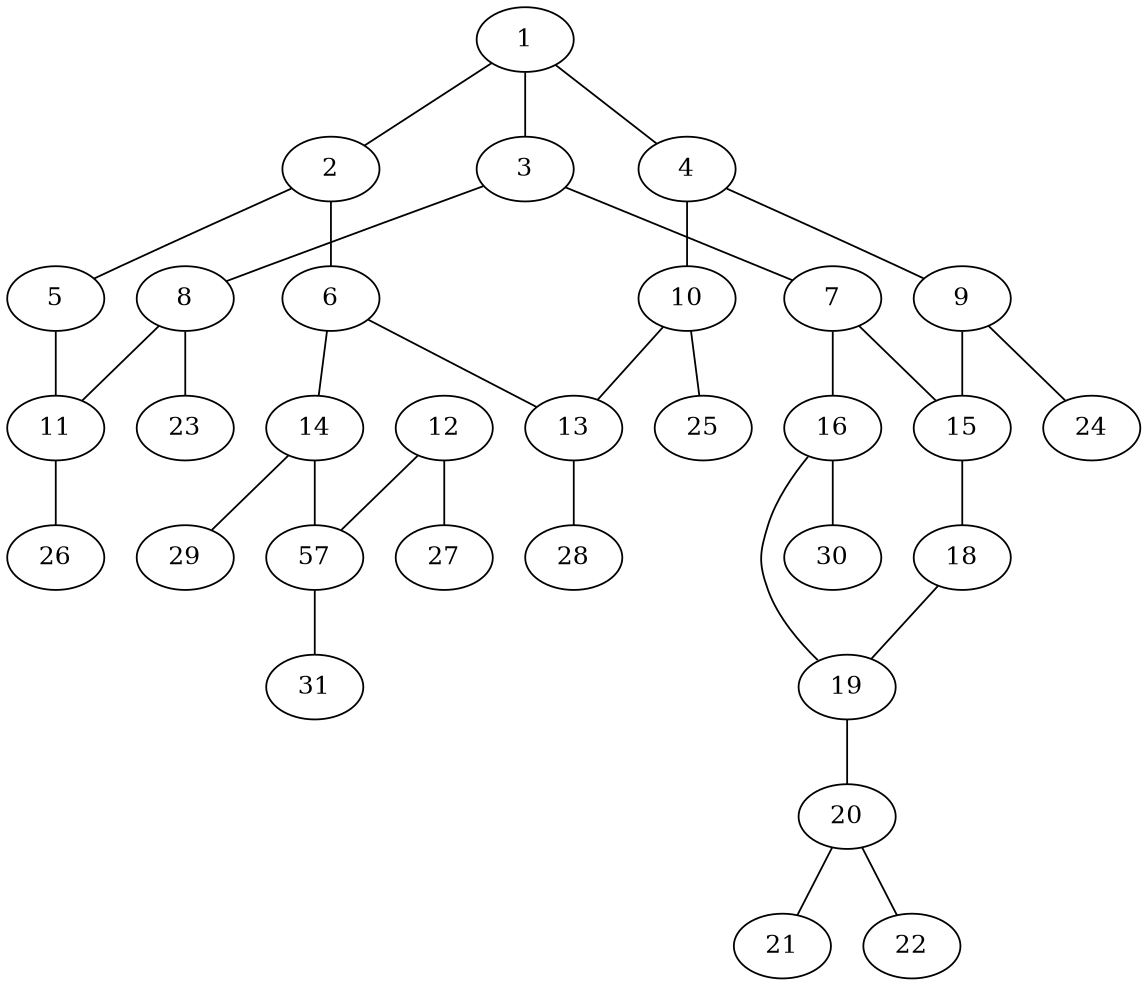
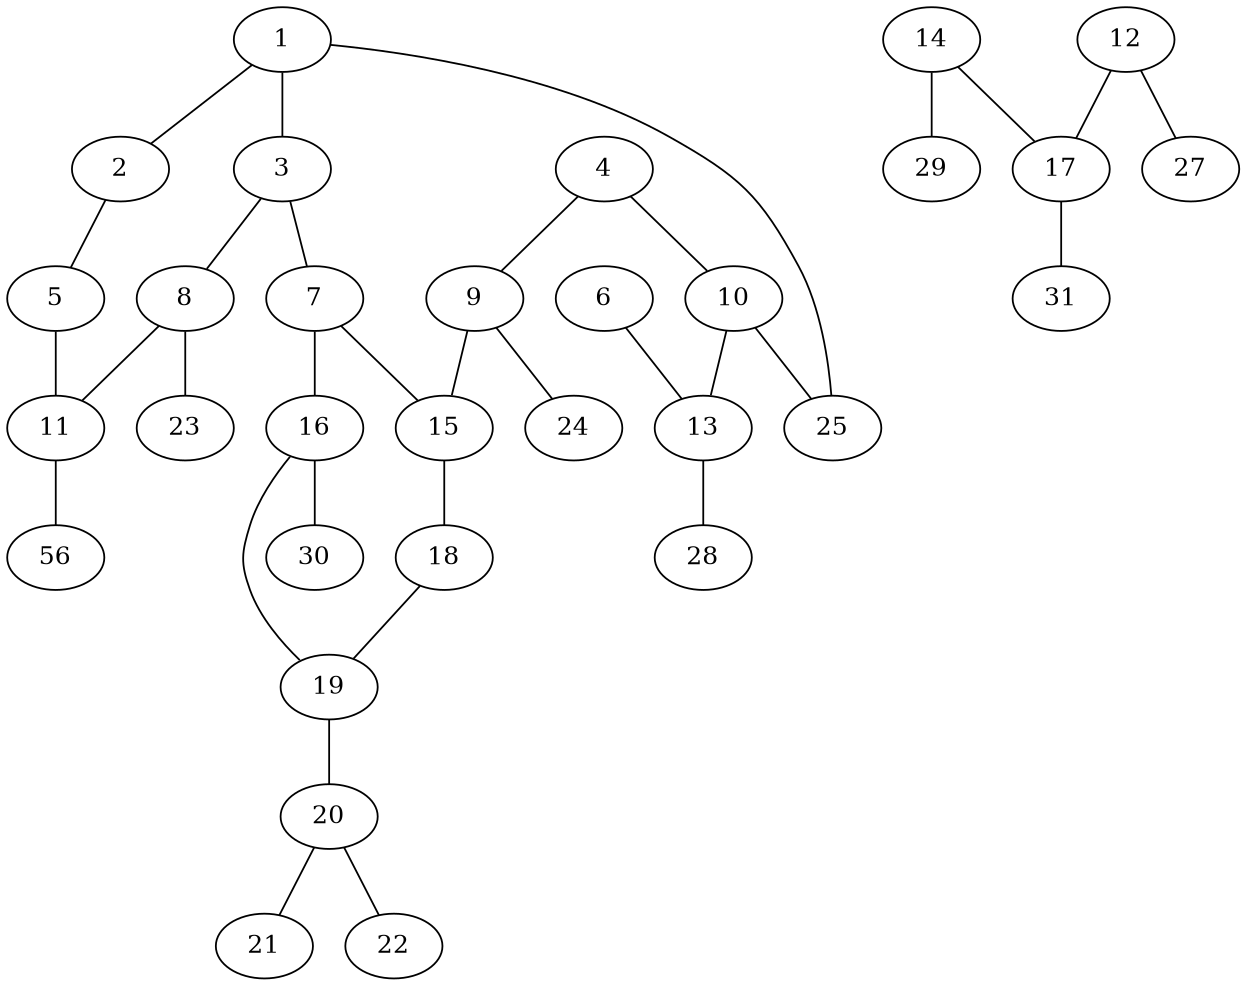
  graph {
    node [chem=C]
    edge [valence=1]
    1
    2
    3
    4
    5
    6
    7
    8
    9
    10
    11
    13
    14
    15
    16
    23 [chem=H]
    24 [chem=H]
    25 [chem=H]
-   26 [chem=H]
+   26 [chem=H label=56]
    12
-   17 [label=57]
+   17
    27 [chem=H]
    28 [chem=H]
    29 [chem=H]
    18 [chem=O]
    19
    30 [chem=H]
    31 [chem=H]
    20 [chem=N]
    21 [chem=O]
    22 [chem=O]
    1 -- 2 [valence=2]
    1 -- 3
-   1 -- 4
+   1 -- 25
    2 -- 5
-   2 -- 6
    3 -- 7 [valence=2]
    3 -- 8
    4 -- 9
    4 -- 10 [valence=2]
    5 -- 11
    6 -- 13 [valence=2]
-   6 -- 14
    7 -- 15
    7 -- 16
    8 -- 11 [valence=2]
    8 -- 23
    9 -- 15 [valence=2]
    9 -- 24
    10 -- 13
    10 -- 25
    11 -- 26
    13 -- 28
    14 -- 17 [valence=2]
    14 -- 29
    15 -- 18
    16 -- 19 [valence=2]
    16 -- 30
    12 -- 17
    12 -- 27
    17 -- 31
    18 -- 19
    19 -- 20
    20 -- 21 [valence=2]
    20 -- 22
  }
